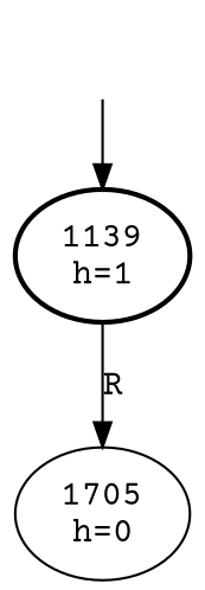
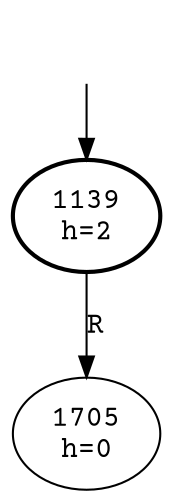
  digraph {
    fontname="Courier Prime"
    node [fontname="Courier Prime"]
    edge [fontname="Courier Prime"]
    Dummy [style=invis]
-   n2 [label="1139\nh=1" penwidth=2]
+   n2 [label="1139\nh=2" penwidth=2]
    n3 [label="1705\nh=0"]
    Dummy -> n2
    n2 -> n3 [label=R]
  }
